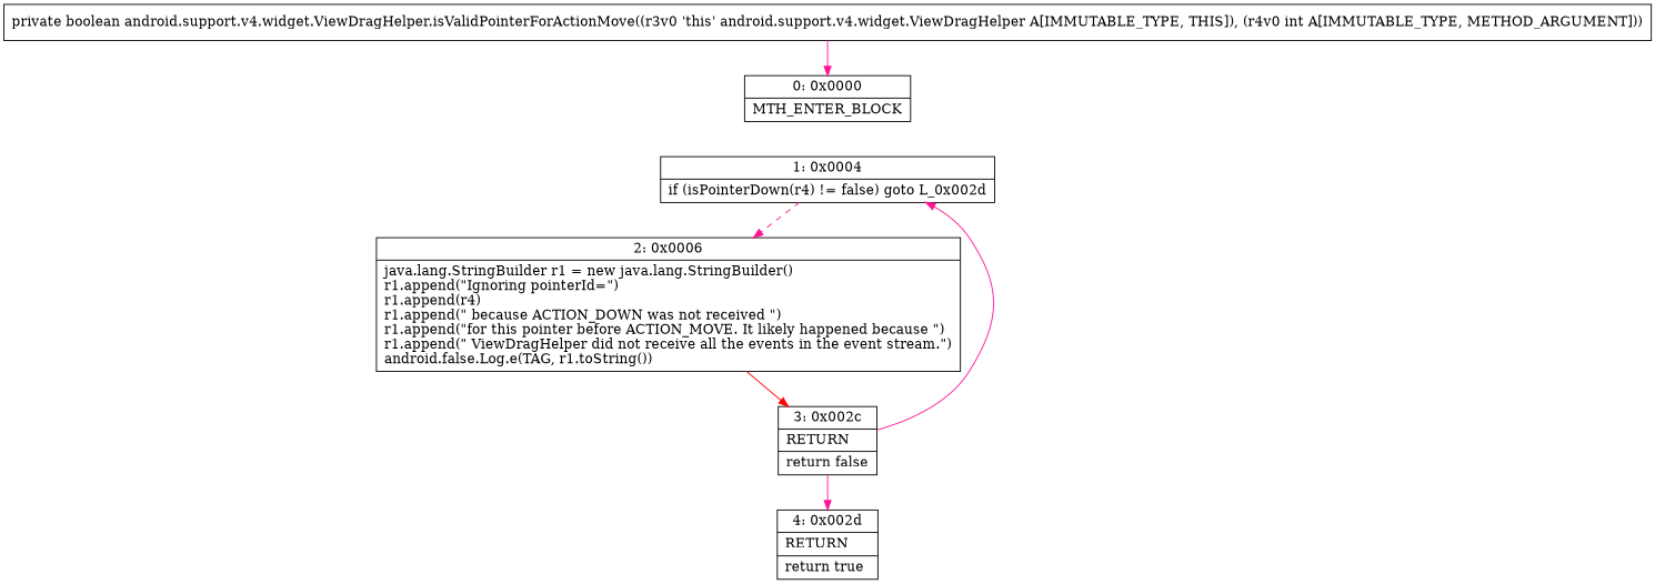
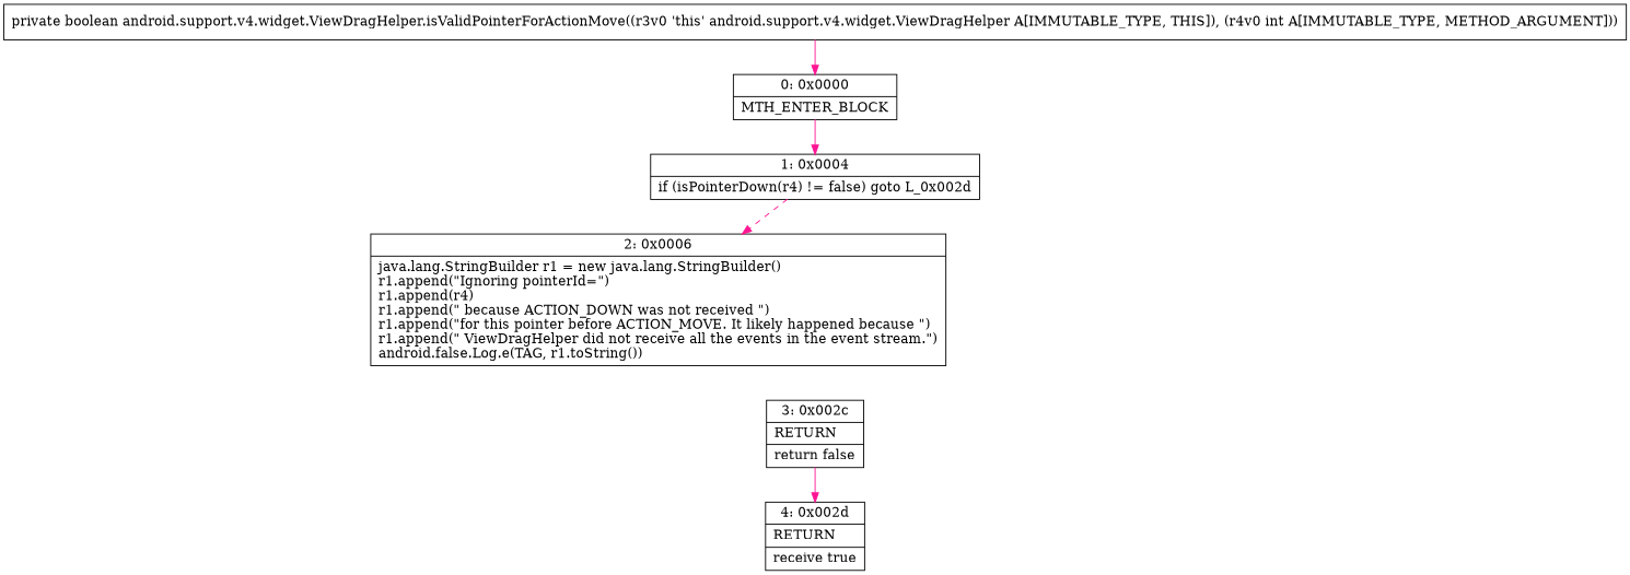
  digraph {
    node [shape=record]
    edge [color=deeppink]
    n1 [label="{0\:\ 0x0000|MTH_ENTER_BLOCK\l}"]
    n2 [label="{1\:\ 0x0004|if (isPointerDown(r4) != false) goto L_0x002d\l}"]
    n3 [label="{2\:\ 0x0006|java.lang.StringBuilder r1 = new java.lang.StringBuilder()\lr1.append(\"Ignoring pointerId=\")\lr1.append(r4)\lr1.append(\" because ACTION_DOWN was not received \")\lr1.append(\"for this pointer before ACTION_MOVE. It likely happened because \")\lr1.append(\" ViewDragHelper did not receive all the events in the event stream.\")\landroid.false.Log.e(TAG, r1.toString())\l}"]
    n4 [label="{3\:\ 0x002c|RETURN\l|return false\l}"]
-   n5 [label="{4\:\ 0x002d|RETURN\l|return true\l}"]
+   n5 [label="{4\:\ 0x002d|RETURN\l|receive true\l}"]
    n6 [label="{private boolean android.support.v4.widget.ViewDragHelper.isValidPointerForActionMove((r3v0 'this' android.support.v4.widget.ViewDragHelper A[IMMUTABLE_TYPE, THIS]), (r4v0 int A[IMMUTABLE_TYPE, METHOD_ARGUMENT])) }"]
-   n4 -> n2
+   n1 -> n2
    n2 -> n3 [style=dashed]
-   n3 -> n4 [color=red]
    n4 -> n5
    n6 -> n1
  }
